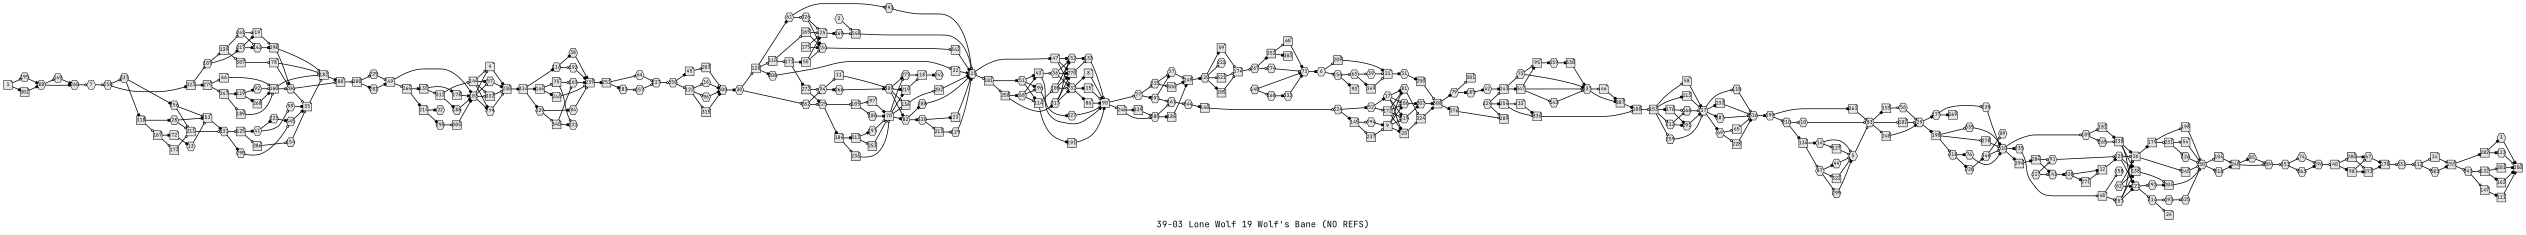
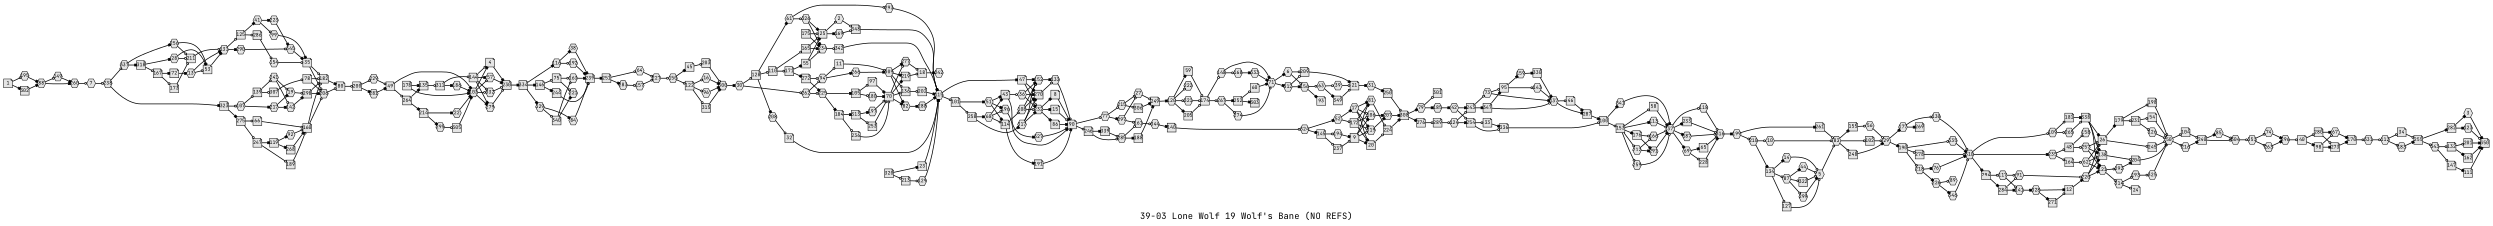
  digraph {
    fontname="JetBrains Mono"
    fontsize=36
    label="39-03 Lone Wolf 19 Wolf's Bane (NO REFS)"
    nodesep=0.35
    ordering=out
    rankdir=LR
    ranksep=0.45
    node [fillcolor=grey90 fixedsize=true fontname="JetBrains Mono" fontsize=20 labelfloat=true margin="0,0" penwidth=2 regular=true shape=hexagon style=filled]
    edge [arrowhead=odot fontname="JetBrains Mono" fontsize=12 labelfloat=true penwidth=3]
    1 [shape=note]
    195
    302 [shape=note]
    88
    149
    260
    348 [shape=note]
    2
    115
    47 [shape=note]
    101 [shape=note]
    350 [shape=note]
    3
    4 [shape=note]
    230 [shape=note]
    334 [shape=note]
    116
    146 [shape=note]
    329
    5
    83
    155 [shape=note]
    102 [shape=note]
    248 [shape=note]
    56
    29
    209 [shape=note]
    6
    156
    21 [shape=note]
    63
    93 [shape=note]
    31
    39
    349 [shape=note]
    7
    238
    337
    323 [shape=note]
    256
    318 [shape=note]
    107
    275 [shape=note]
    8 [shape=note]
    90 [shape=note]
    77
    246 [shape=note]
    215
    297
    339 [shape=note]
    285
    9 [shape=note]
    81
    106
    319
    20 [shape=note]
    224 [shape=note]
    207
    308 [shape=note]
    10
    11 [shape=note]
    309
    277
    219 [shape=note]
    136 [shape=note]
    82
    18 [shape=note]
    202 [shape=note]
    288
-   320
+   320 [shape=note]
    12 [shape=note]
    220
    26 [shape=note]
    138 [shape=note]
    121
    179 [shape=note]
    245 [shape=note]
    204 [shape=note]
    292
    314
    13
    131
    53 [shape=note]
    125 [shape=note]
    290
    41
    286 [shape=note]
    345
    14
    15 [shape=note]
    16
    300
    30
    128 [shape=note]
    262
    17
    242
-   19 [shape=note]
+   19
    298 [shape=note]
    182 [shape=note]
    206
    80 [shape=note]
    79
    276 [shape=note]
    250 [shape=note]
    22
    103
    57
-   332 [shape=note]
+   332
    279
    23 [shape=note]
    152
    270 [shape=note]
    232
    51
    258 [shape=note]
    25 [shape=note]
    169
    198 [shape=note]
    231 [shape=note]
    50
    54 [shape=note]
    126
    104 [shape=note]
    216
    249 [shape=note]
    27
    120
    59 [shape=note]
    222
-   321 [shape=note]
+   321
    205 [shape=note]
    211 [shape=note]
    28
    177
    190 [shape=note]
    130
    269 [shape=note]
    335
    278 [shape=note]
    218
    310
    76
    226
    61
    110 [shape=note]
    208
    94
    225
    293
    326
    165 [shape=note]
    171 [shape=note]
    32 [shape=note]
    266
    105 [shape=note]
    184 [shape=note]
    33 [shape=note]
    336 [shape=note]
    100 [shape=note]
+   341
    153 [shape=note]
    34 [shape=note]
    255 [shape=note]
    282 [shape=note]
    343
    123
    132 [shape=note]
    147 [shape=note]
    35 [shape=note]
    200 [shape=note]
    36
    133
    86 [shape=note]
    37
    118
    233 [shape=note]
    187
    69
    316
    65 [shape=note]
    228 [shape=note]
    199
    239 [shape=note]
    38
    251 [shape=note]
    64
    283
    40 [shape=note]
    280 [shape=note]
    98 [shape=note]
    67
    273 [shape=note]
    170 [shape=note]
    223
    99
    243 [shape=note]
    42
    254 [shape=note]
    73
    347 [shape=note]
    95 [shape=note]
    137
    43 [shape=note]
    327
    44
    45 [shape=note]
    203 [shape=note]
    46 [shape=note]
    287 [shape=note]
    48 [shape=note]
    158
    257
    49 [shape=note]
    264 [shape=note]
    135 [shape=note]
    214 [shape=note]
    178 [shape=note]
    311 [shape=note]
    295
    240 [shape=note]
    85
    304
    196
    114 [shape=note]
    108
    191 [shape=note]
    52
    172 [shape=note]
    55 [shape=note]
    234
    342 [shape=note]
    58 [shape=note]
    174 [shape=note]
    148
    267
    71
    168
    252 [shape=note]
    274
    60 [shape=note]
+   312
    62
    193
    24 [shape=note]
    227
    150
    122 [shape=note]
    261 [shape=note]
    210
    66 [shape=note]
    160 [shape=note]
    331
    112
    68
    70 [shape=note]
    213 [shape=note]
    72 [shape=note]
    159
    143
    330 [shape=note]
    74
    296
    75 [shape=note]
    163
    221
    109
    235
    294 [shape=note]
    181 [shape=note]
    265
+   164 [shape=note]
    117
    284 [shape=note]
    306 [shape=note]
    161
    344
    78 [shape=note]
    301 [shape=note]
    185
    229
    281
    129
    84
-   151
+   151 [label=351]
    263
    87
    322 [shape=note]
    299
    188 [shape=note]
    91
    92
    96
    97 [shape=note]
-   113 [shape=note]
+   113
    176 [shape=note]
    212
    259
    166
    291
    317
    180
    139 [shape=note]
    217
    241
    307 [shape=note]
    142
    338 [shape=note]
    272 [shape=note]
    111 [shape=note]
    183
    192
    141
    328
    271 [shape=note]
    119 [shape=note]
    268 [shape=note]
    325
    315 [shape=note]
    124
    154
    127 [shape=note]
    201 [shape=note]
    162 [shape=note]
    134 [shape=note]
    144 [shape=note]
    186
    140 [shape=note]
    324
    145 [shape=note]
    194
    237 [shape=note]
    244 [shape=note]
    333
    157
    167 [shape=note]
    173 [shape=note]
    303 [shape=note]
    175 [shape=note]
    313 [shape=note]
    236 [shape=note]
    197
    253 [shape=note]
    189 [shape=note]
    89
    346
    289 [shape=note]
    305 [shape=note]
    340 [shape=note]
    247 [shape=note]
    1 -> 195
    1 -> 302 [arrowhead=box]
    195 -> 88 [arrowhead=box]
    302 -> 88 [arrowhead=box]
    88 -> 149
    88 -> 260 [arrowhead=box]
    149 -> 260 [arrowhead=box]
    260 -> 7
    348 -> 115
    2 -> 348
    115 -> 47 [arrowhead=box]
    115 -> 101
    47 -> 152 [arrowhead=box]
    47 -> 270 [arrowhead=box]
    47 -> 232
    101 -> 51 [arrowhead=box]
    101 -> 258
    3 -> 350 [arrowhead=box]
    4 -> 230 [arrowhead=box]
    230 -> 334 [arrowhead=box]
    334 -> 116 [arrowhead=box]
    334 -> 146 [arrowhead=box]
    334 -> 329 [arrowhead=box]
    116 -> 38 [arrowhead=box]
    116 -> 192
    146 -> 75
    146 -> 244 [arrowhead=box]
    329 -> 84 [arrowhead=box]
    329 -> 340
    5 -> 83
    83 -> 155 [arrowhead=box]
    83 -> 102
    83 -> 248
    155 -> 56
    102 -> 29
    248 -> 29 [arrowhead=box]
    56 -> 29
    29 -> 177 [arrowhead=box]
    29 -> 190 [arrowhead=box]
    209 -> 21 [arrowhead=box]
    6 -> 209
    6 -> 156
    156 -> 63
    156 -> 93 [arrowhead=box]
    21 -> 31 [arrowhead=box]
    63 -> 39
    63 -> 349 [arrowhead=box]
    31 -> 250 [arrowhead=box]
    39 -> 21
    349 -> 21
    7 -> 238
    238 -> 337
    238 -> 323 [arrowhead=box]
    337 -> 256 [arrowhead=box]
    337 -> 318 [arrowhead=box]
    323 -> 107
    323 -> 275 [arrowhead=box]
    256 -> 53
    256 -> 211
    318 -> 28 [arrowhead=box]
    318 -> 167
    107 -> 139
    107 -> 217 [arrowhead=box]
    275 -> 66
    275 -> 247
    8 -> 90 [arrowhead=box]
    90 -> 77
    90 -> 246
    77 -> 215
    77 -> 297 [arrowhead=box]
    246 -> 339 [arrowhead=box]
    246 -> 285
    215 -> 27
    215 -> 306
-   297 -> 27 [arrowhead=box]
+   297 -> 27
    297 -> 161
    339 -> 285
    285 -> 161
    285 -> 188 [arrowhead=box]
    9 -> 81 [arrowhead=box]
    9 -> 106 [arrowhead=box]
    9 -> 319
    9 -> 20 [arrowhead=box]
    81 -> 224
    106 -> 207 [arrowhead=box]
    319 -> 207 [arrowhead=box]
    20 -> 224
    224 -> 308 [arrowhead=box]
    207 -> 308 [arrowhead=box]
    308 -> 79 [arrowhead=box]
    308 -> 276 [arrowhead=box]
    10 -> 83
    11 -> 309
    309 -> 277 [arrowhead=box]
    309 -> 219 [arrowhead=box]
    309 -> 136
    309 -> 82 [arrowhead=box]
    277 -> 18
    219 -> 18
    136 -> 202
    82 -> 288 [arrowhead=box]
-   82 -> 320 [arrowhead=box]
    18 -> 242 [arrowhead=box]
    202 -> 115 [arrowhead=box]
    288 -> 115 [arrowhead=box]
    320 -> 23 [arrowhead=box]
    320 -> 213
    12 -> 220 [arrowhead=box]
    220 -> 26
    220 -> 138 [arrowhead=box]
    220 -> 121 [arrowhead=box]
    26 -> 179 [arrowhead=box]
    26 -> 245
    138 -> 204
    121 -> 292
    121 -> 314
    179 -> 198
    179 -> 231
    245 -> 50
    204 -> 50
    292 -> 204 [arrowhead=box]
    314 -> 193
    314 -> 24
+   13 -> 131 [arrowhead=box]
    13 -> 53
    131 -> 125
    131 -> 290 [arrowhead=box]
    53 -> 131 [arrowhead=box]
    125 -> 41 [arrowhead=box]
    125 -> 286
    290 -> 345
    41 -> 223 [arrowhead=box]
    41 -> 99
    286 -> 154
    345 -> 35 [arrowhead=box]
    14 -> 5
    15 -> 90
    16 -> 300 [arrowhead=box]
    300 -> 30 [arrowhead=box]
    30 -> 128
    30 -> 262
    128 -> 61 [arrowhead=box]
    128 -> 110
    128 -> 208 [arrowhead=box]
    262 -> 94
    262 -> 225
    17 -> 81 [arrowhead=box]
    17 -> 106
    17 -> 319 [arrowhead=box]
    17 -> 20
    19 -> 298
    298 -> 182
    298 -> 206 [arrowhead=box]
    182 -> 80 [arrowhead=box]
    206 -> 80
    80 -> 200
    79 -> 301
    79 -> 185 [arrowhead=box]
    276 -> 289
    250 -> 308
-   103 -> 4
+   22 -> 103 [arrowhead=box]
+   103 -> 4 [arrowhead=box]
    103 -> 57
    103 -> 332
    103 -> 279 [arrowhead=box]
    57 -> 230 [arrowhead=box]
    332 -> 230
    279 -> 230
    23 -> 115
    152 -> 133 [arrowhead=box]
    270 -> 133
    232 -> 8 [arrowhead=box]
    232 -> 15 [arrowhead=box]
    232 -> 86 [arrowhead=box]
    51 -> 43 [arrowhead=box]
    51 -> 196 [arrowhead=box]
    51 -> 114 [arrowhead=box]
    258 -> 68 [arrowhead=box]
    258 -> 317 [arrowhead=box]
+   25 -> 2
    25 -> 169 [arrowhead=box]
    169 -> 348
    198 -> 50
    231 -> 54
    231 -> 126
    50 -> 104
    50 -> 216
    54 -> 50
    126 -> 50
    104 -> 240
    216 -> 240 [arrowhead=box]
    249 -> 120 [arrowhead=box]
    27 -> 249
    120 -> 59 [arrowhead=box]
    120 -> 222
    120 -> 321
    120 -> 205 [arrowhead=box]
    59 -> 174
    321 -> 174
    205 -> 174
    211 -> 131
    28 -> 53 [arrowhead=box]
    28 -> 211
    177 -> 130
    177 -> 269 [arrowhead=box]
    190 -> 335
    190 -> 278
    190 -> 218
    130 -> 310
    335 -> 310 [arrowhead=box]
    278 -> 310
    218 -> 76 [arrowhead=box]
    218 -> 226 [arrowhead=box]
    310 -> 109
    310 -> 235 [arrowhead=box]
    310 -> 294 [arrowhead=box]
    76 -> 310 [arrowhead=box]
-   346 -> 89
+   226 -> 89
    226 -> 346 [arrowhead=box]
    61 -> 293
    61 -> 326
    110 -> 165
    110 -> 171
    208 -> 32
    94 -> 11
    94 -> 266 [arrowhead=box]
-   225 -> 105
+   225 -> 105 [arrowhead=box]
    225 -> 184 [arrowhead=box]
    293 -> 115
-   326 -> 25
+   326 -> 25 [arrowhead=box]
    326 -> 234 [arrowhead=box]
    165 -> 25
    165 -> 234 [arrowhead=box]
    171 -> 55 [arrowhead=box]
    171 -> 272 [arrowhead=box]
    32 -> 115 [arrowhead=box]
    266 -> 309 [arrowhead=box]
    105 -> 97
    105 -> 180
    184 -> 313 [arrowhead=box]
    184 -> 236
    33 -> 336 [arrowhead=box]
    336 -> 100
+   100 -> 341 [arrowhead=box]
    100 -> 153
+   341 -> 37 [arrowhead=box]
    153 -> 58
    153 -> 113 [arrowhead=box]
    153 -> 176 [arrowhead=box]
    153 -> 212
    153 -> 259
    34 -> 255
    255 -> 282 [arrowhead=box]
    255 -> 343
    282 -> 3 [arrowhead=box]
    282 -> 123 [arrowhead=box]
    343 -> 132
    343 -> 147
    123 -> 350
    132 -> 201
    132 -> 162 [arrowhead=box]
    147 -> 111 [arrowhead=box]
    35 -> 182
-   206 -> 35
+   35 -> 206
    200 -> 229
    200 -> 281 [arrowhead=box]
    36 -> 152 [arrowhead=box]
    36 -> 270 [arrowhead=box]
    36 -> 232 [arrowhead=box]
    133 -> 90
    86 -> 90 [arrowhead=box]
    37 -> 118
    37 -> 233 [arrowhead=box]
    37 -> 187 [arrowhead=box]
    37 -> 69 [arrowhead=box]
    118 -> 316
    233 -> 316
    187 -> 316
-   69 -> 65
+   69 -> 65 [arrowhead=box]
    69 -> 228
    316 -> 199 [arrowhead=box]
    65 -> 316
    228 -> 316 [arrowhead=box]
    199 -> 261 [arrowhead=box]
    199 -> 210
    239 -> 251 [arrowhead=box]
    38 -> 239 [arrowhead=box]
    251 -> 64
    251 -> 283 [arrowhead=box]
    64 -> 227
    283 -> 157
    40 -> 280
    40 -> 98 [arrowhead=box]
    280 -> 67 [arrowhead=box]
    280 -> 273
    98 -> 67
    98 -> 273 [arrowhead=box]
    67 -> 170 [arrowhead=box]
    273 -> 170 [arrowhead=box]
    170 -> 331
    223 -> 345 [arrowhead=box]
    99 -> 35 [arrowhead=box]
    243 -> 73
    243 -> 347 [arrowhead=box]
    42 -> 243 [arrowhead=box]
+   42 -> 254
    254 -> 33
    254 -> 336
    73 -> 95
    73 -> 137 [arrowhead=box]
    347 -> 95 [arrowhead=box]
    347 -> 137
    95 -> 159 [arrowhead=box]
-   347 -> 143
+   95 -> 143
    137 -> 46
    137 -> 287 [arrowhead=box]
    43 -> 36
    43 -> 327 [arrowhead=box]
    327 -> 90
    44 -> 5
    45 -> 203
    203 -> 300
    46 -> 287 [arrowhead=box]
    287 -> 100 [arrowhead=box]
    48 -> 158
    48 -> 257
    257 -> 26
    257 -> 138 [arrowhead=box]
    257 -> 121 [arrowhead=box]
    49 -> 103 [arrowhead=box]
    49 -> 264
    264 -> 135 [arrowhead=box]
    264 -> 214 [arrowhead=box]
-   135 -> 178 [arrowhead=box]
+   178 -> 135 [arrowhead=box]
    135 -> 311
    214 -> 22 [arrowhead=box]
    214 -> 295 [arrowhead=box]
    178 -> 103 [arrowhead=box]
    311 -> 144
    311 -> 186 [arrowhead=box]
    295 -> 305
    240 -> 85 [arrowhead=box]
    240 -> 304
    85 -> 304
    304 -> 151
    196 -> 90 [arrowhead=box]
    114 -> 108
    114 -> 191 [arrowhead=box]
    108 -> 152
    108 -> 270 [arrowhead=box]
    108 -> 232
    191 -> 90 [arrowhead=box]
    52 -> 17 [arrowhead=box]
    52 -> 172
    172 -> 81
    172 -> 106
    172 -> 319
    172 -> 20 [arrowhead=box]
    55 -> 25 [arrowhead=box]
    55 -> 234
    234 -> 342
    342 -> 115 [arrowhead=box]
    58 -> 37 [arrowhead=box]
+   174 -> 148
    174 -> 267
    148 -> 71 [arrowhead=box]
    148 -> 168
    267 -> 252 [arrowhead=box]
    267 -> 274
    71 -> 6 [arrowhead=box]
+   71 -> 312 [arrowhead=box]
    168 -> 333 [arrowhead=box]
    252 -> 60
    252 -> 303 [arrowhead=box]
    274 -> 71
    60 -> 71 [arrowhead=box]
+   312 -> 209
+   312 -> 156 [arrowhead=box]
    62 -> 26
    62 -> 138
    62 -> 121 [arrowhead=box]
    193 -> 325
    227 -> 150
    150 -> 45 [arrowhead=box]
    150 -> 122
    122 -> 16
    122 -> 96
    122 -> 315
    261 -> 83
    210 -> 10
    210 -> 134 [arrowhead=box]
    66 -> 160
    160 -> 182
    160 -> 206
    331 -> 112
    112 -> 34
    112 -> 183
    68 -> 43 [arrowhead=box]
    68 -> 196
    68 -> 114
    70 -> 277
    70 -> 219 [arrowhead=box]
    70 -> 136
    70 -> 82 [arrowhead=box]
    213 -> 129
    72 -> 13 [arrowhead=box]
    159 -> 330 [arrowhead=box]
    143 -> 137
    330 -> 137 [arrowhead=box]
-   74 -> 296
+   74 -> 296 [arrowhead=box]
    296 -> 40
    75 -> 163
    75 -> 221
    163 -> 239 [arrowhead=box]
    109 -> 181
    109 -> 265
    235 -> 48
+   235 -> 164
+   294 -> 117
    294 -> 284 [arrowhead=box]
    181 -> 338 [arrowhead=box]
    265 -> 338
+   164 -> 62
    117 -> 91
    117 -> 141
    284 -> 91
    284 -> 141 [arrowhead=box]
    306 -> 249 [arrowhead=box]
    161 -> 344
    344 -> 140 [arrowhead=box]
    78 -> 182
    78 -> 206
    185 -> 42 [arrowhead=box]
    229 -> 49
    281 -> 49 [arrowhead=box]
    129 -> 115 [arrowhead=box]
    84 -> 239
    151 -> 74
    151 -> 263
    263 -> 296 [arrowhead=box]
    87 -> 44 [arrowhead=box]
    87 -> 322
    87 -> 299
    322 -> 5
    299 -> 5 [arrowhead=box]
    188 -> 249 [arrowhead=box]
    91 -> 220
    92 -> 160
    96 -> 300 [arrowhead=box]
    97 -> 70 [arrowhead=box]
    113 -> 37
    176 -> 166
    176 -> 291 [arrowhead=box]
    212 -> 166
    212 -> 291 [arrowhead=box]
    259 -> 37
    166 -> 37
    291 -> 37 [arrowhead=box]
    317 -> 152
    317 -> 270 [arrowhead=box]
    317 -> 232 [arrowhead=box]
    180 -> 70 [arrowhead=box]
    139 -> 241
    139 -> 307
    217 -> 19 [arrowhead=box]
    217 -> 142 [arrowhead=box]
    241 -> 19
    241 -> 142
    307 -> 78
    142 -> 298 [arrowhead=box]
    338 -> 26 [arrowhead=box]
    338 -> 138 [arrowhead=box]
    338 -> 121 [arrowhead=box]
    272 -> 94
    272 -> 225 [arrowhead=box]
    111 -> 350 [arrowhead=box]
    183 -> 255 [arrowhead=box]
    192 -> 239 [arrowhead=box]
    141 -> 328 [arrowhead=box]
    328 -> 12 [arrowhead=box]
    328 -> 271 [arrowhead=box]
    271 -> 12
    119 -> 92 [arrowhead=box]
    119 -> 268 [arrowhead=box]
    268 -> 160 [arrowhead=box]
    325 -> 50
    315 -> 300 [arrowhead=box]
    124 -> 243
    124 -> 254 [arrowhead=box]
    154 -> 35
    127 -> 5
    201 -> 350 [arrowhead=box]
    162 -> 350 [arrowhead=box]
    134 -> 14 [arrowhead=box]
    134 -> 87
-   14 -> 127
+   134 -> 127
    144 -> 4
    144 -> 57 [arrowhead=box]
    144 -> 332
    144 -> 279 [arrowhead=box]
    186 -> 103 [arrowhead=box]
    140 -> 324
    324 -> 52 [arrowhead=box]
    324 -> 145 [arrowhead=box]
    145 -> 194
    145 -> 237
    194 -> 9 [arrowhead=box]
    237 -> 9
    244 -> 239
    333 -> 71 [arrowhead=box]
    157 -> 227
    167 -> 72 [arrowhead=box]
    167 -> 173
    173 -> 211
    175 -> 25
    175 -> 234 [arrowhead=box]
    313 -> 197 [arrowhead=box]
    313 -> 253
    236 -> 70
    197 -> 70
    253 -> 70
    189 -> 160
    346 -> 310
-   124 -> 289
+   289 -> 124
    305 -> 103 [arrowhead=box]
    340 -> 163
    340 -> 221 [arrowhead=box]
    247 -> 119 [arrowhead=box]
    247 -> 189
  }
